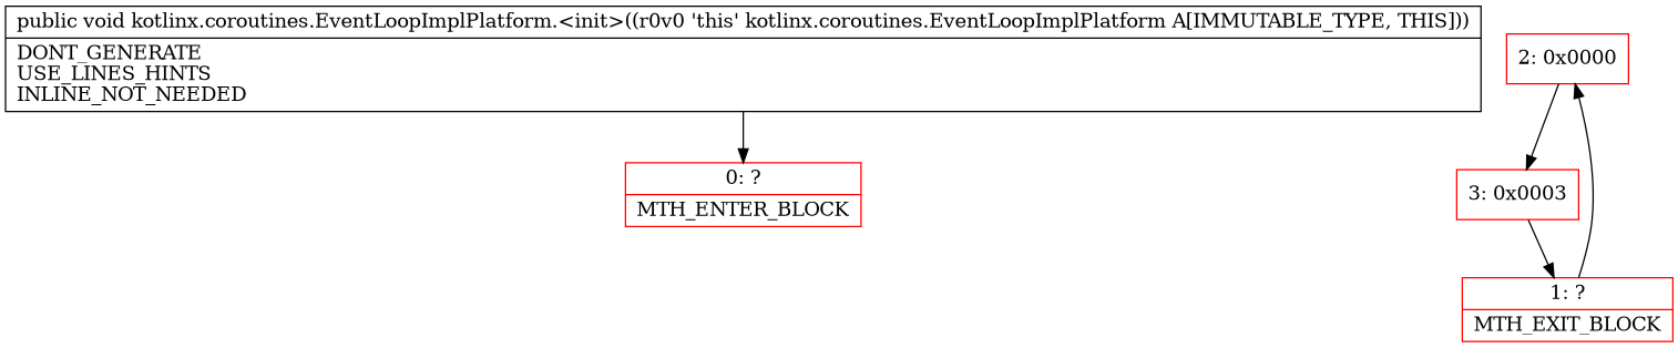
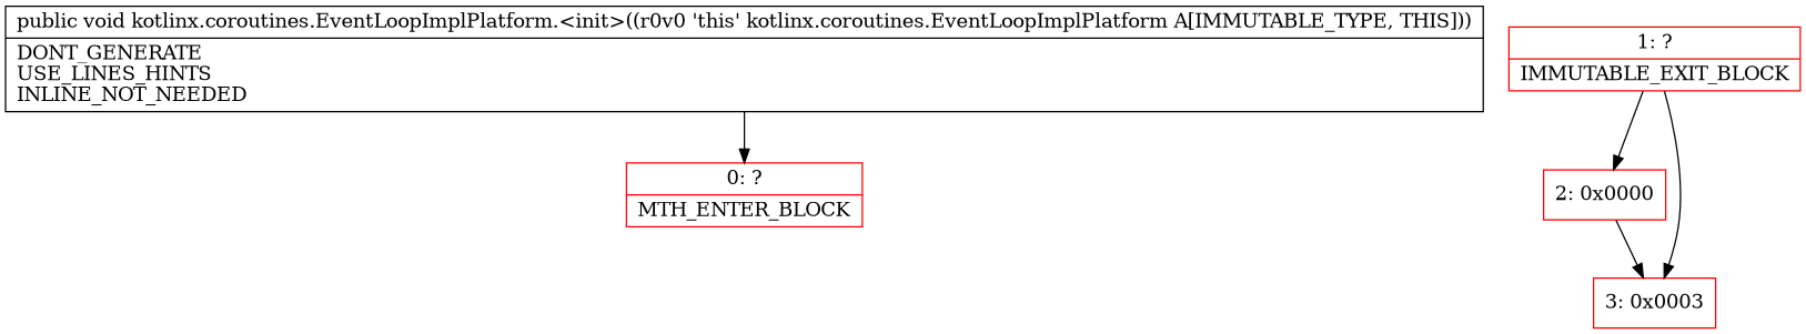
  digraph {
    node [color=red shape=record]
    n1 [label="{0\:\ ?|MTH_ENTER_BLOCK\l}"]
    n2 [label="{2\:\ 0x0000}"]
    n3 [label="{3\:\ 0x0003}"]
-   n4 [label="{1\:\ ?|MTH_EXIT_BLOCK\l}"]
+   n4 [label="{1\:\ ?|IMMUTABLE_EXIT_BLOCK\l}"]
    n5 [label="{public void kotlinx.coroutines.EventLoopImplPlatform.\<init\>((r0v0 'this' kotlinx.coroutines.EventLoopImplPlatform A[IMMUTABLE_TYPE, THIS]))  | DONT_GENERATE\lUSE_LINES_HINTS\lINLINE_NOT_NEEDED\l}" color=""]
    subgraph cluster_1 {
      label="R(0)"
    }
    n2 -> n3
-   n3 -> n4
+   n4 -> n3
    n4 -> n2
    n5 -> n1
  }
